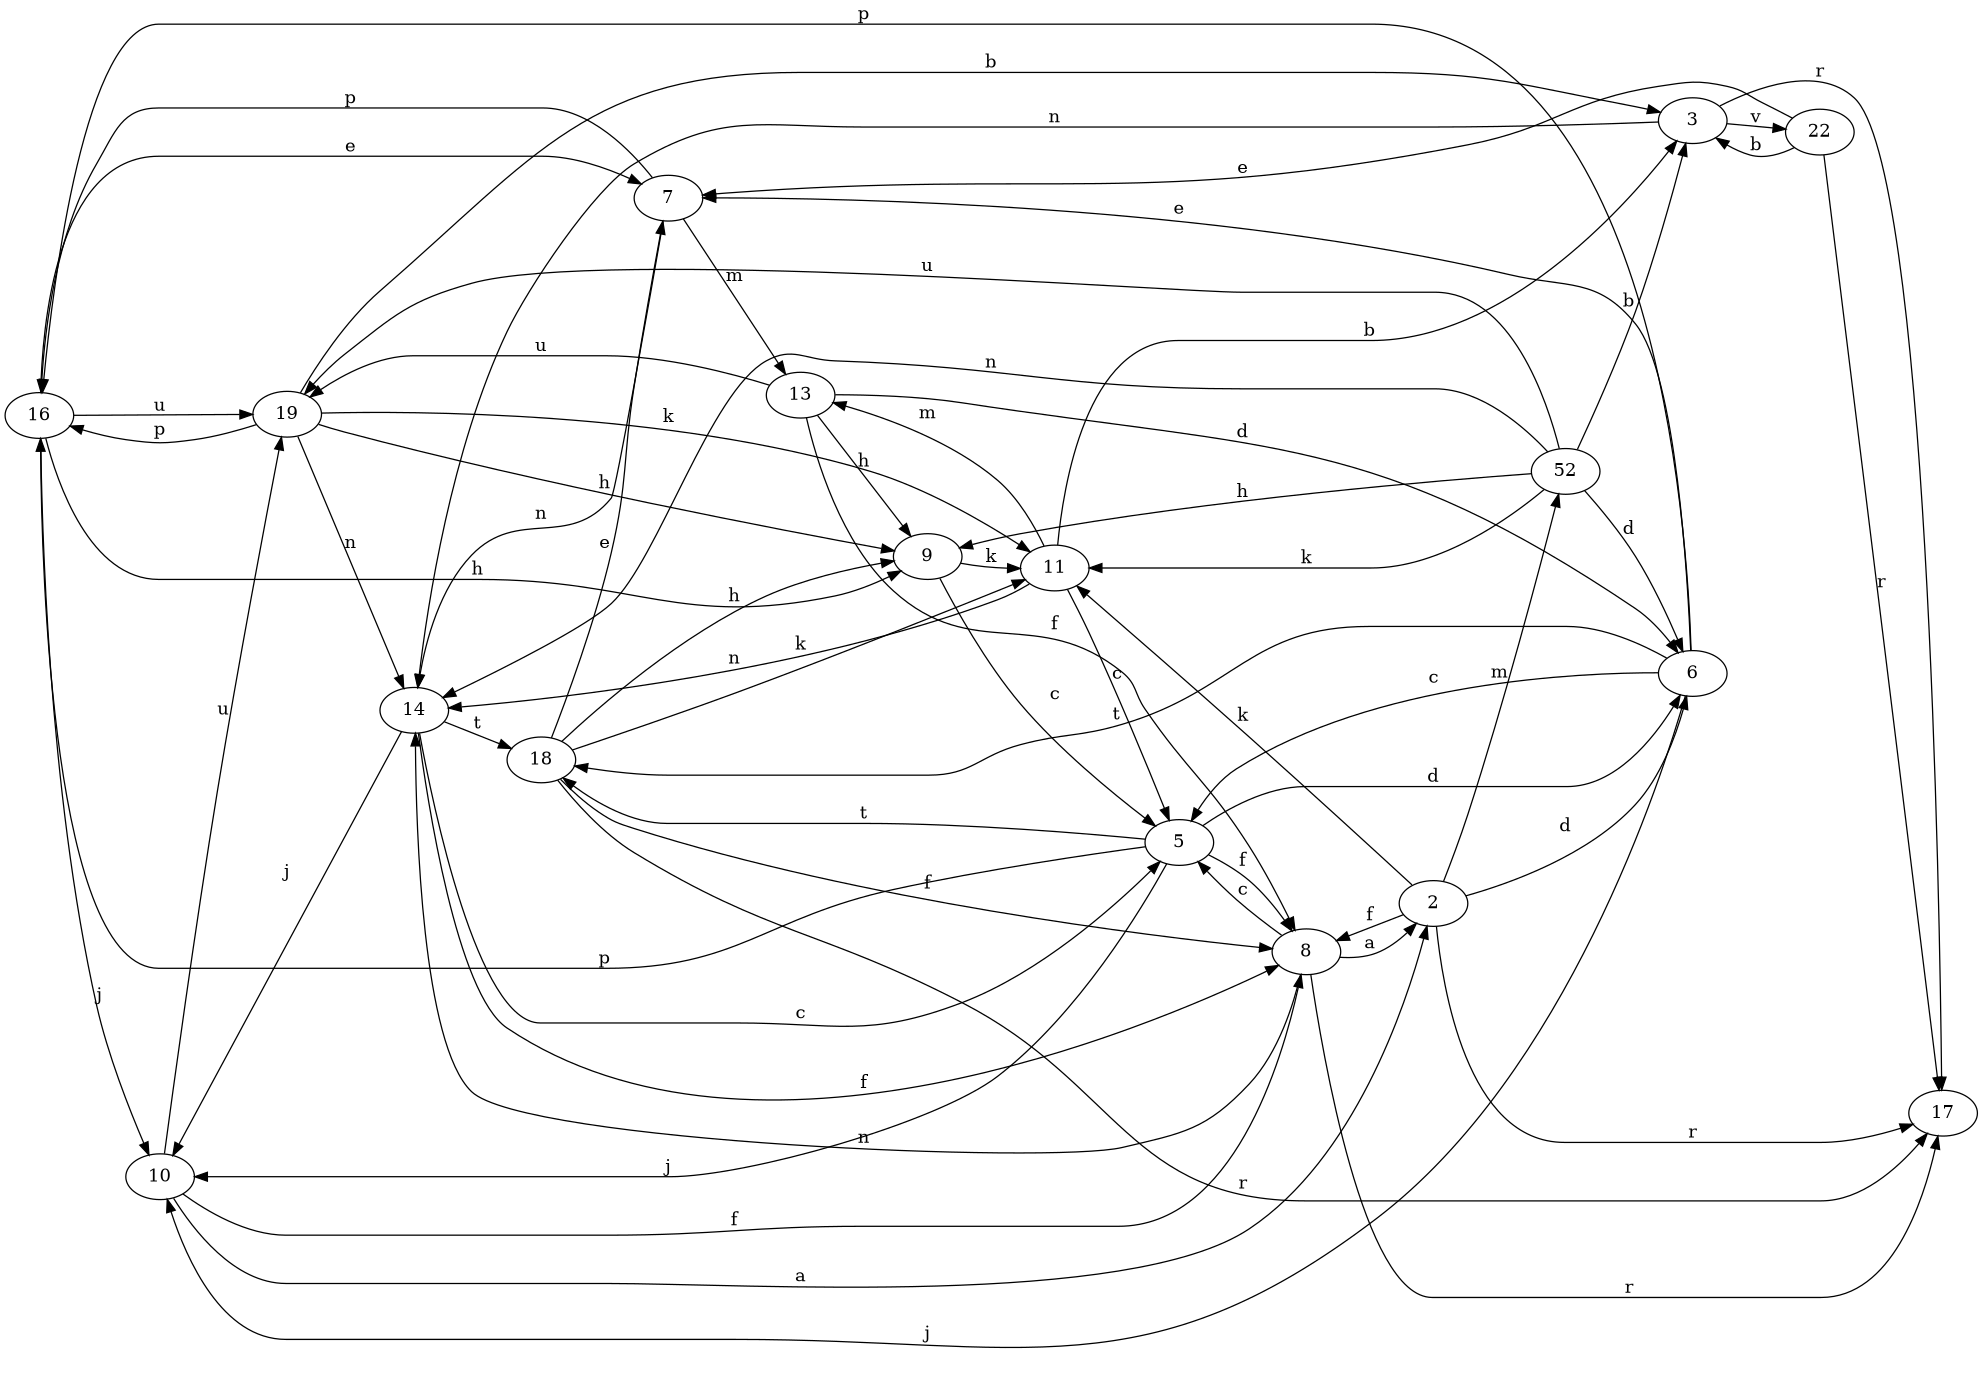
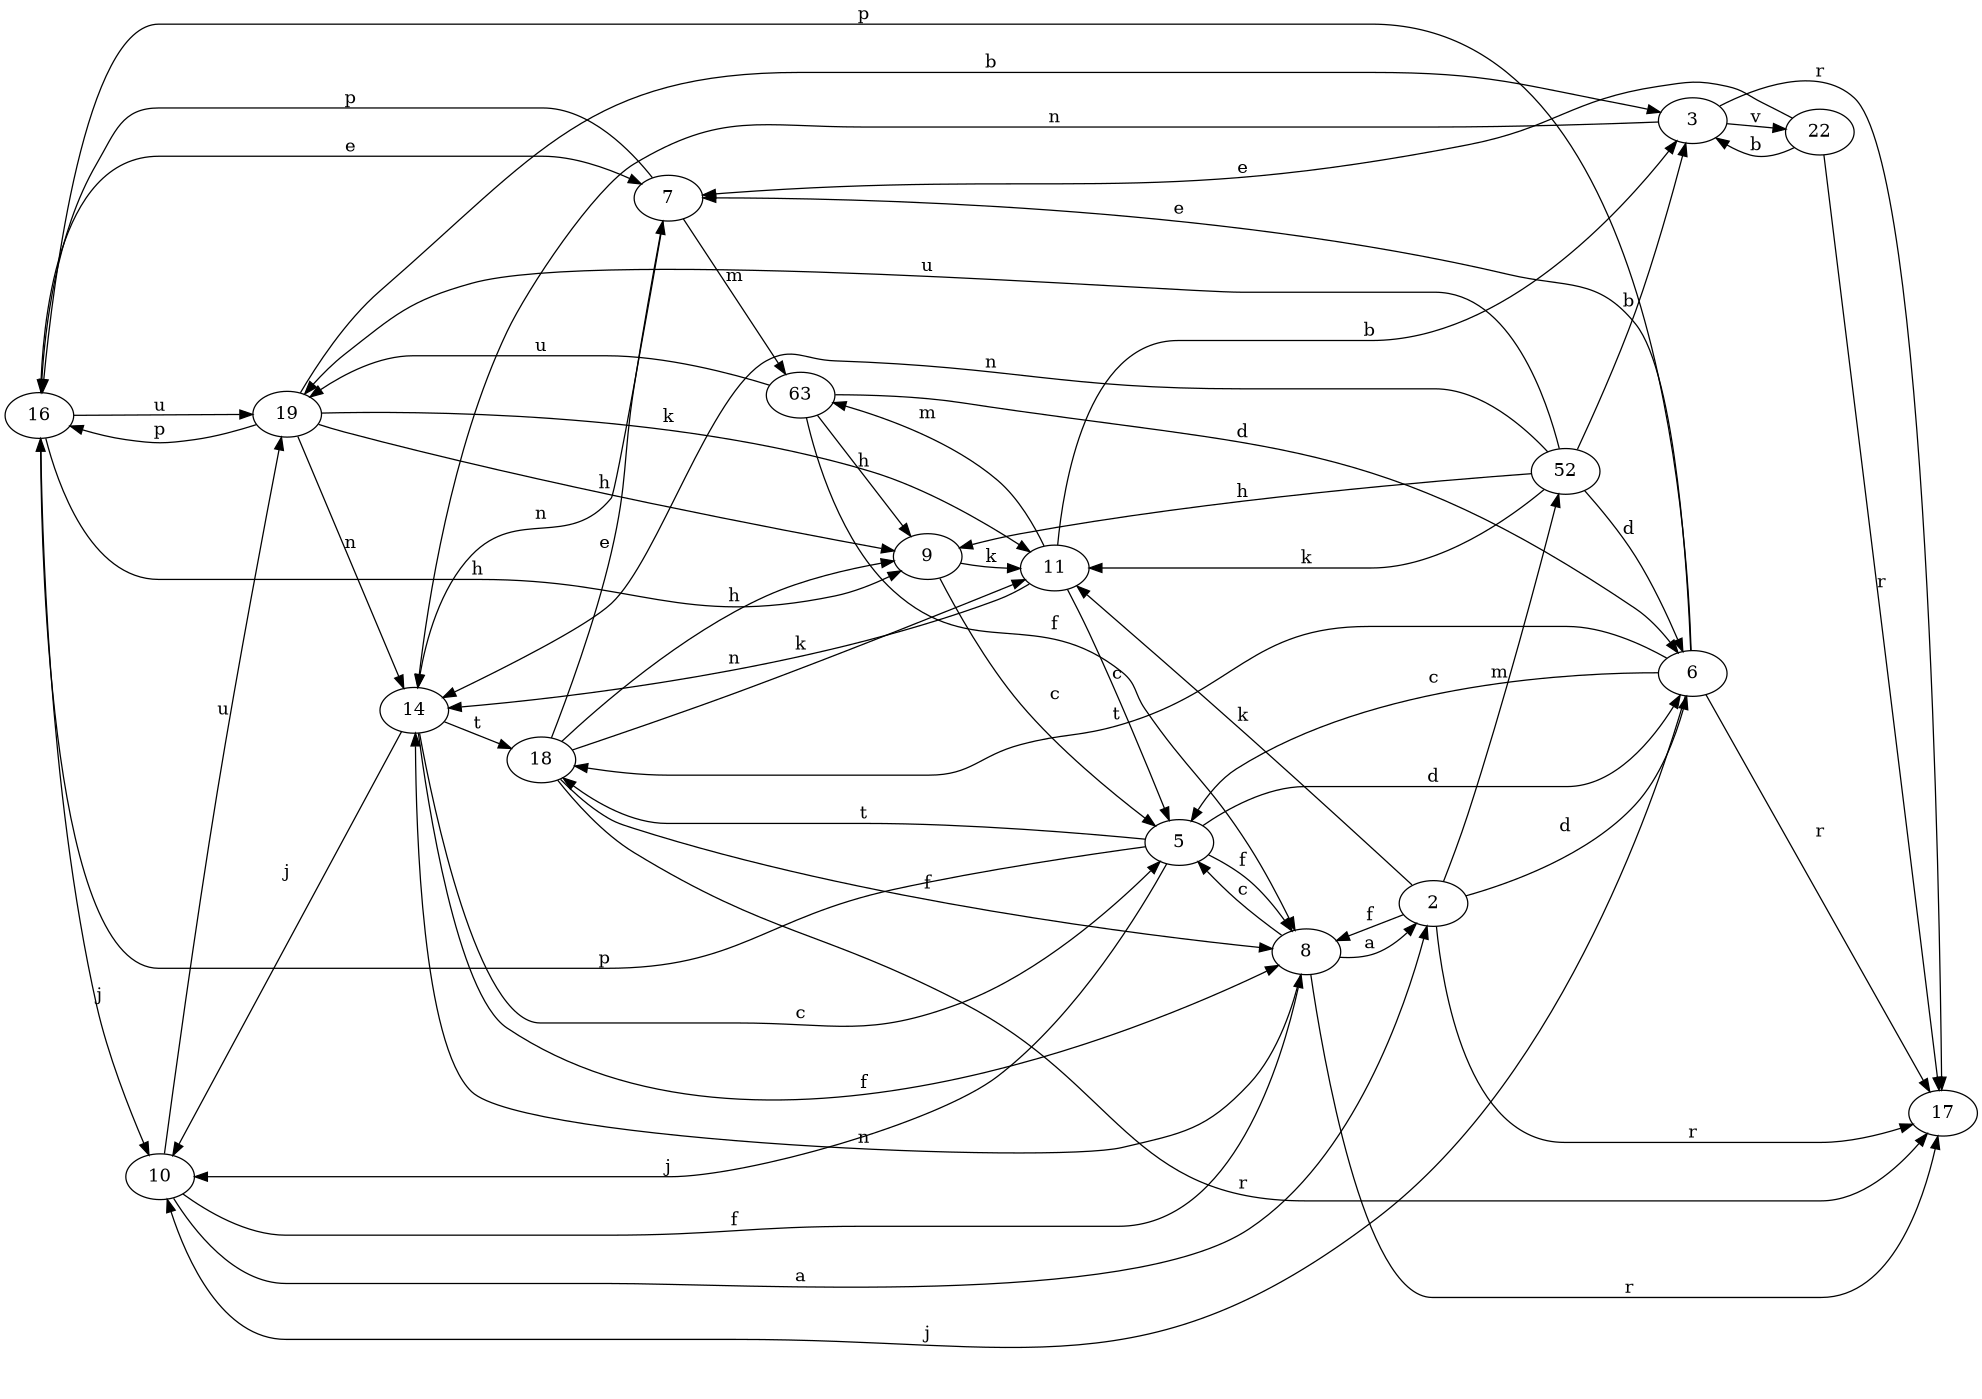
  strict digraph {
    rankdir=LR
    16
    10
    7
    9
    19
    22
    17
    3
    2
    6
    8
    11
    n13 [label=52]
    5
    18
    14
-   13
+   13 [label=63]
    16 -> 10 [label=j]
    16 -> 7 [label=e]
    16 -> 9 [label=h]
    16 -> 19 [label=u]
    10 -> 19 [label=u]
    10 -> 2 [label=a]
    10 -> 8 [label=f]
    7 -> 16 [label=p]
    7 -> 14 [label=n]
    7 -> 13 [label=m]
    9 -> 11 [label=k]
    9 -> 5 [label=c]
    19 -> 16 [label=p]
    19 -> 9 [label=h]
    19 -> 3 [label=b]
    19 -> 11 [label=k]
    19 -> 14 [label=n]
    22 -> 7 [label=e]
    22 -> 17 [label=r]
    22 -> 3 [label=b]
    3 -> 22 [label=v]
    3 -> 17 [label=r]
    3 -> 14 [label=n]
    2 -> 17 [label=r]
    2 -> 6 [label=d]
    2 -> 8 [label=f]
    2 -> 11 [label=k]
    2 -> n13 [label=m]
    6 -> 16 [label=p]
    6 -> 10 [label=j]
    6 -> 7 [label=e]
+   6 -> 17 [label=r]
    6 -> 5 [label=c]
    6 -> 18 [label=t]
    8 -> 17 [label=r]
    8 -> 2 [label=a]
    8 -> 5 [label=c]
    8 -> 14 [label=n]
    11 -> 3 [label=b]
    11 -> 5 [label=c]
    11 -> 14 [label=n]
    11 -> 13 [label=m]
    n13 -> 9 [label=h]
    n13 -> 19 [label=u]
    n13 -> 3 [label=b]
    n13 -> 6 [label=d]
    n13 -> 11 [label=k]
    n13 -> 14 [label=n]
    5 -> 16 [label=p]
    5 -> 10 [label=j]
    5 -> 6 [label=d]
    5 -> 8 [label=f]
    5 -> 18 [label=t]
    18 -> 7 [label=e]
    18 -> 9 [label=h]
    18 -> 17 [label=r]
    18 -> 8 [label=f]
    18 -> 11 [label=k]
    14 -> 10 [label=j]
    14 -> 8 [label=f]
    14 -> 5 [label=c]
    14 -> 18 [label=t]
    13 -> 9 [label=h]
    13 -> 19 [label=u]
    13 -> 6 [label=d]
    13 -> 8 [label=f]
  }
